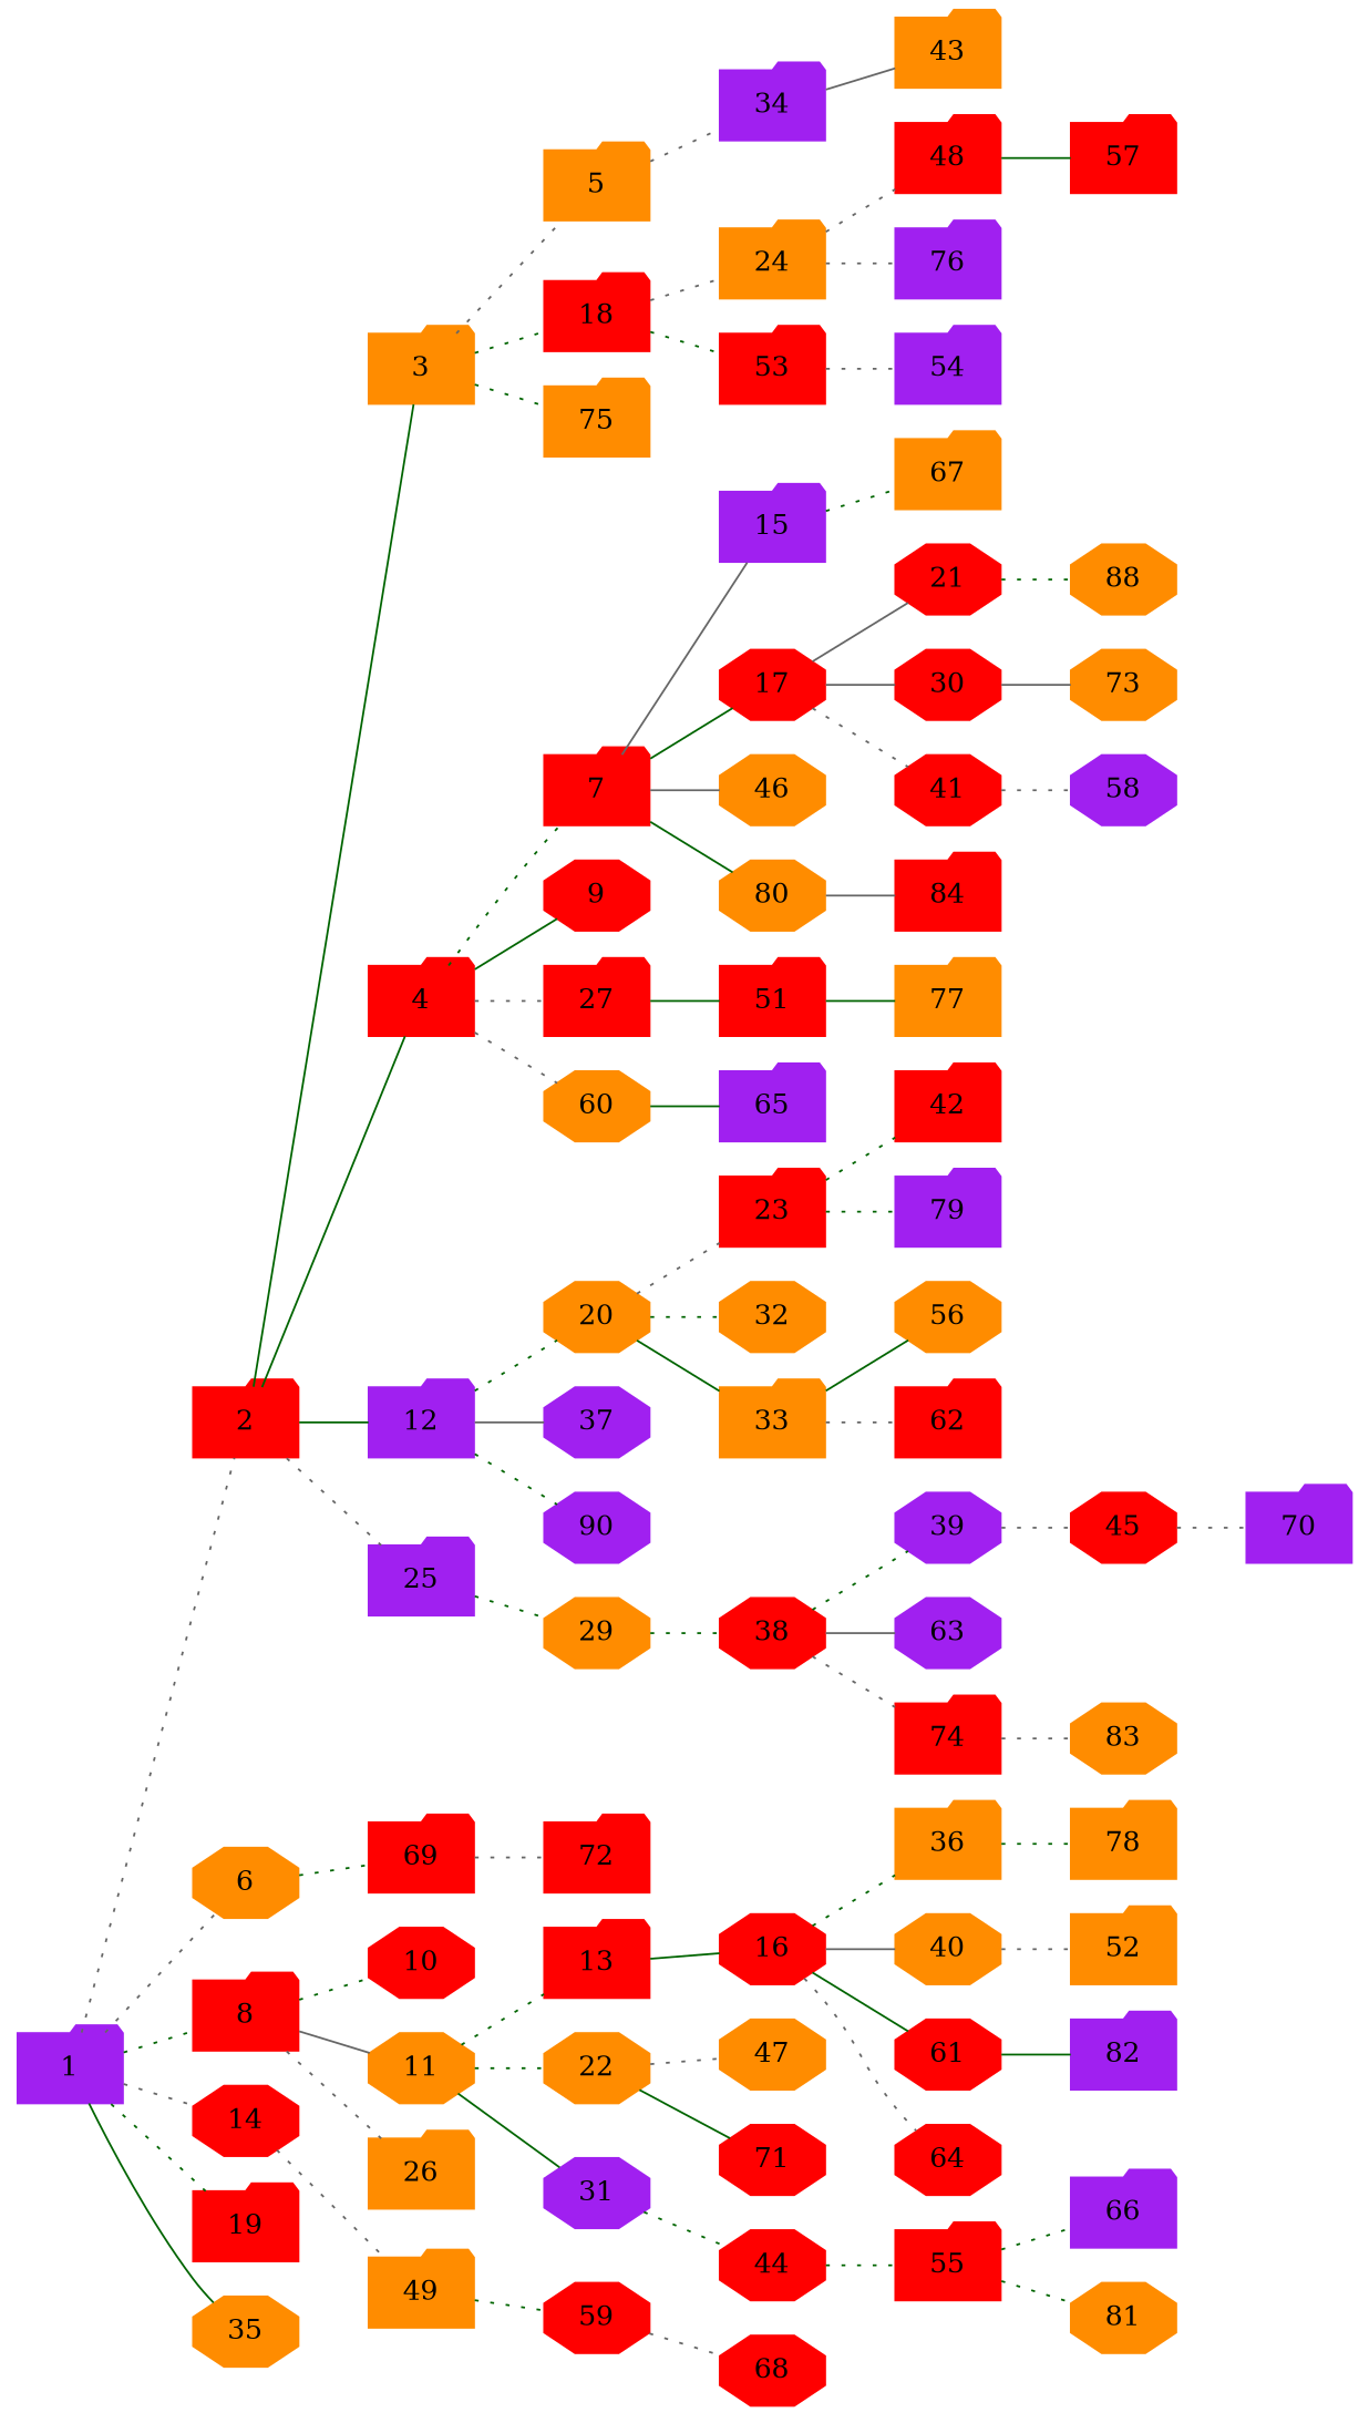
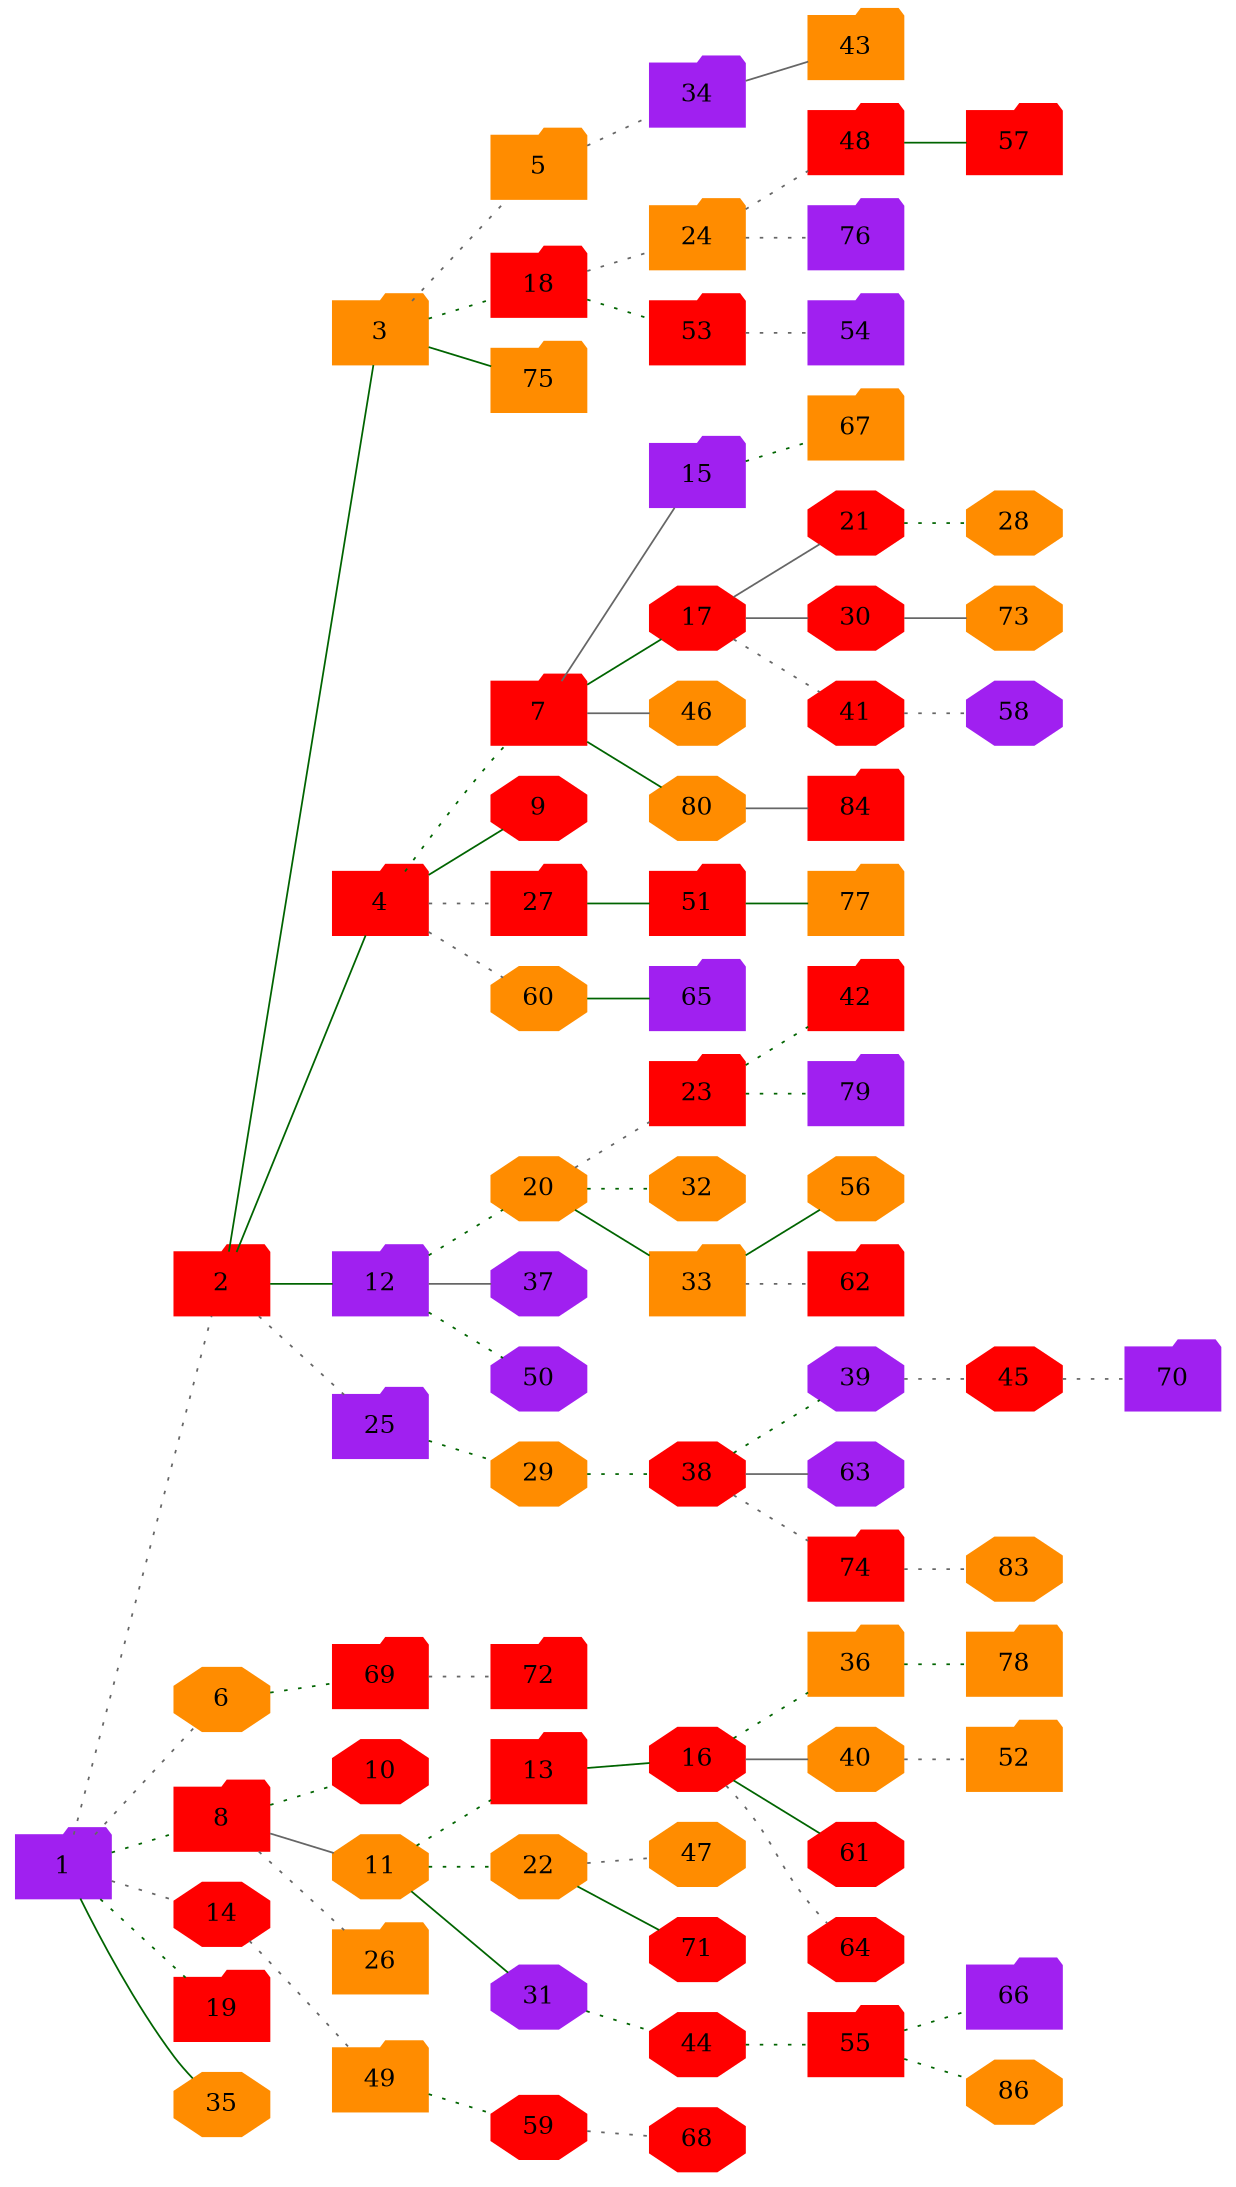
  graph {
    rankdir=LR
    node [color=red shape=folder style=filled]
    edge [color=darkgreen style=dotted]
    1 [color=purple]
    2
    6 [color=darkorange shape=octagon]
    8
    14 [shape=octagon]
    19
    35 [color=darkorange shape=octagon]
    3 [color=darkorange]
    4
    12 [color=purple]
    25 [color=purple]
    69
    10 [shape=octagon]
    11 [color=darkorange shape=octagon]
    26 [color=darkorange]
    49 [color=darkorange]
    5 [color=darkorange]
    18
    75 [color=darkorange]
    7
    9 [shape=octagon]
    27
    60 [color=darkorange shape=octagon]
    20 [color=darkorange shape=octagon]
    37 [color=purple shape=octagon]
-   50 [color=purple shape=octagon label=90]
+   50 [color=purple shape=octagon]
    29 [color=darkorange shape=octagon]
    34 [color=purple]
    24 [color=darkorange]
    53
    15 [color=purple]
    17 [shape=octagon]
    46 [color=darkorange shape=octagon]
    80 [color=darkorange shape=octagon]
    51
    65 [color=purple]
    43 [color=darkorange]
    72
    67 [color=darkorange]
    21 [shape=octagon]
    30 [shape=octagon]
    41 [shape=octagon]
    84
    13
    22 [color=darkorange shape=octagon]
    31 [color=purple shape=octagon]
    16 [shape=octagon]
    47 [color=darkorange shape=octagon]
    71 [shape=octagon]
    44 [shape=octagon]
    23
    32 [color=darkorange shape=octagon]
    33 [color=darkorange]
    36 [color=darkorange]
    40 [color=darkorange shape=octagon]
    61 [shape=octagon]
    64 [shape=octagon]
    59 [shape=octagon]
    78 [color=darkorange]
    52 [color=darkorange]
-   82 [color=purple]
-   28 [color=darkorange shape=octagon label=88]
+   28 [color=darkorange shape=octagon]
    73 [color=darkorange shape=octagon]
    58 [color=purple shape=octagon]
    48
    76 [color=purple]
    54 [color=purple]
    42
    79 [color=purple]
    56 [color=darkorange shape=octagon]
    62
    57
    38 [shape=octagon]
    77 [color=darkorange]
    39 [color=purple shape=octagon]
    63 [color=purple shape=octagon]
    74
    55
    45 [shape=octagon]
    83 [color=darkorange shape=octagon]
    70 [color=purple]
    66 [color=purple]
-   81 [color=darkorange shape=octagon]
+   81 [color=darkorange shape=octagon label=86]
    68 [shape=octagon]
    1 -- 2 [color=gray40]
    1 -- 6 [color=gray40]
    1 -- 8
    1 -- 14 [color=gray40]
    1 -- 19
    1 -- 35 [style=solid]
    2 -- 3 [style=solid]
    2 -- 4 [style=solid]
    2 -- 12 [style=solid]
    2 -- 25 [color=gray40]
    6 -- 69
    8 -- 10
    8 -- 11 [color=gray40 style=solid]
    8 -- 26 [color=gray40]
    14 -- 49 [color=gray40]
    3 -- 5 [color=gray40]
    3 -- 18
-   3 -- 75
+   3 -- 75 [style=solid]
    4 -- 7
    4 -- 9 [style=solid]
    4 -- 27 [color=gray40]
    4 -- 60 [color=gray40]
    12 -- 20
    12 -- 37 [color=gray40 style=solid]
    12 -- 50
    25 -- 29
    69 -- 72 [color=gray40]
    11 -- 13
    11 -- 22
    11 -- 31 [style=solid]
    49 -- 59
    5 -- 34 [color=gray40]
    18 -- 24 [color=gray40]
    18 -- 53
    7 -- 15 [color=gray40 style=solid]
    7 -- 17 [style=solid]
    7 -- 46 [color=gray40 style=solid]
    7 -- 80 [style=solid]
    27 -- 51 [style=solid]
    60 -- 65 [style=solid]
    20 -- 23 [color=gray40]
    20 -- 32
    20 -- 33 [style=solid]
    29 -- 38
    34 -- 43 [color=gray40 style=solid]
    24 -- 48 [color=gray40]
    24 -- 76 [color=gray40]
    53 -- 54 [color=gray40]
    15 -- 67
    17 -- 21 [color=gray40 style=solid]
    17 -- 30 [color=gray40 style=solid]
    17 -- 41 [color=gray40]
    80 -- 84 [color=gray40 style=solid]
    51 -- 77 [style=solid]
    21 -- 28
    30 -- 73 [color=gray40 style=solid]
    41 -- 58 [color=gray40]
    13 -- 16 [style=solid]
    22 -- 47 [color=gray40]
    22 -- 71 [style=solid]
    31 -- 44
    16 -- 36
    16 -- 40 [color=gray40 style=solid]
    16 -- 61 [style=solid]
    16 -- 64 [color=gray40]
    44 -- 55
    23 -- 42
    23 -- 79
    33 -- 56 [style=solid]
    33 -- 62 [color=gray40]
    36 -- 78
    40 -- 52 [color=gray40]
-   61 -- 82 [style=solid]
    59 -- 68 [color=gray40]
    48 -- 57 [style=solid]
    38 -- 39
    38 -- 63 [color=gray40 style=solid]
    38 -- 74 [color=gray40]
    39 -- 45 [color=gray40]
    74 -- 83 [color=gray40]
    55 -- 66
    55 -- 81
    45 -- 70 [color=gray40]
  }
